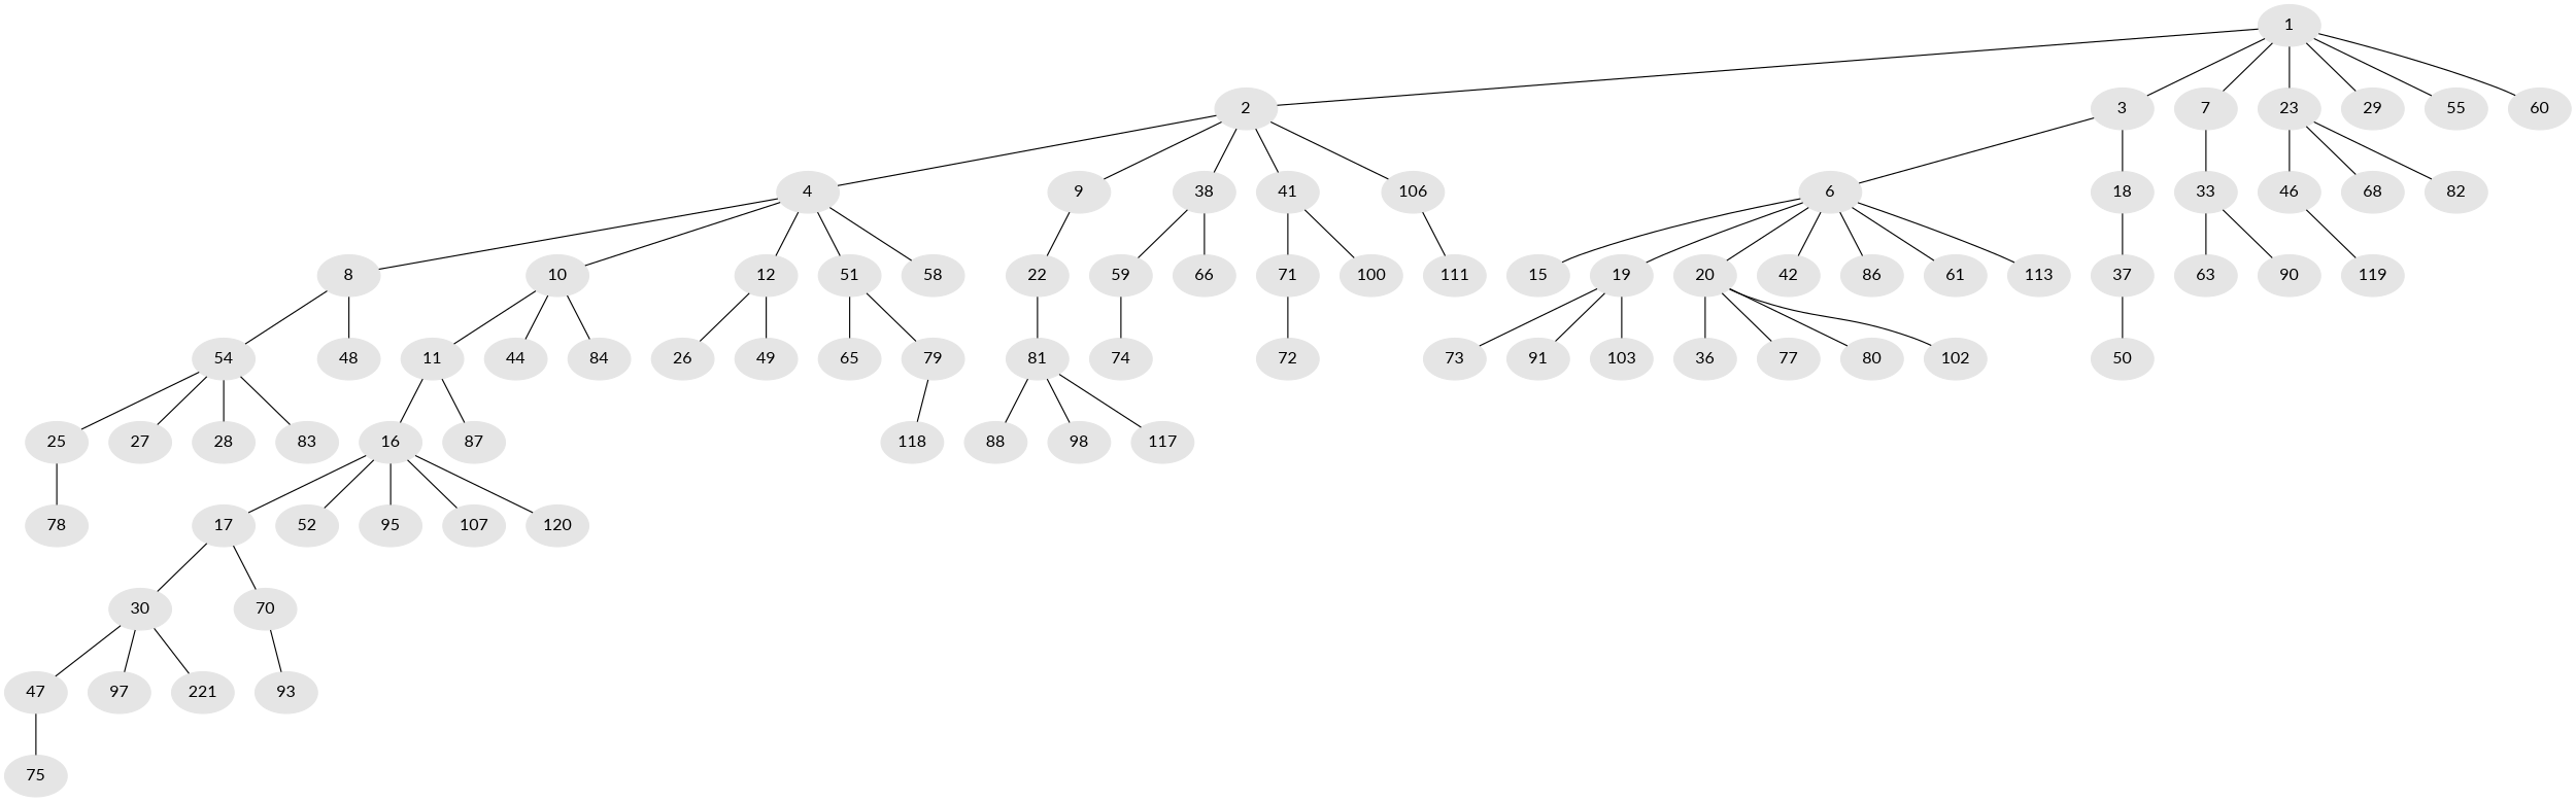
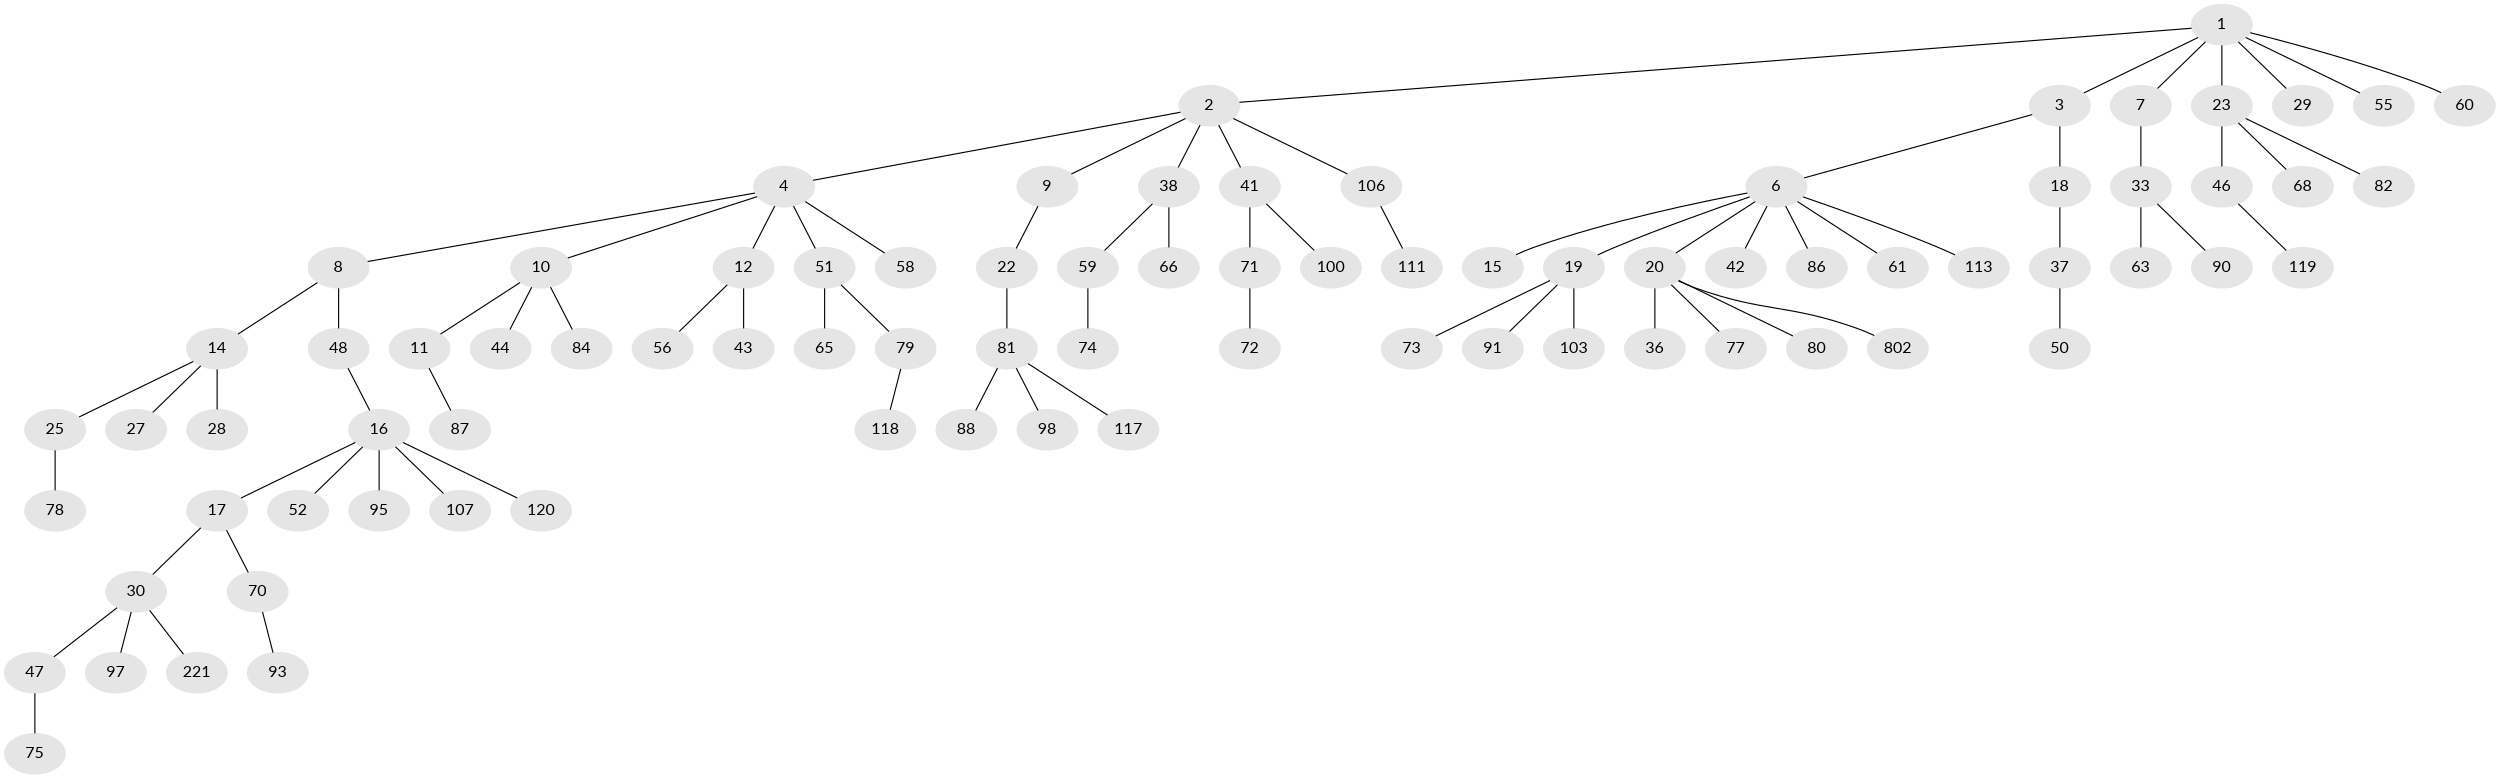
  graph {
    fontname=Lato
    node [color=gray90 fontname=Lato style=filled]
    edge [fontname=Lato]
    1 [super="+64"]
    2 [super="+39"]
    3
    7 [super="+31"]
    23 [super="+76"]
    29 [super="+94"]
    55
    60
    4 [super="+5"]
    9
    38
    41 [super="+53"]
    106 [super="+123"]
    6 [super="+21"]
    18 [super="+116"]
    33 [super="+34"]
    46 [super="+86"]
    68
    82
    8 [super="+45"]
    10 [super="+57"]
    12 [super="+35"]
    51
    58
    22
    59 [super="+104"]
    66
    71 [super="+101"]
    100 [super="+105"]
    111 [super="+115"]
    15
    19 [super="+40"]
    20 [super="+54"]
    42 [super="+110"]
    n35 [label=86]
    61 [super="+114"]
    113
    37 [super="+67"]
-   14 [super="+24" label=54]
+   14 [super="+24"]
    48
    11 [super="+13"]
    44
    84
-   26
-   49
+   26 [label=56]
+   49 [label=43]
    65
    79 [super="+122"]
    73
    91
    103
    36
    77
    80
-   102
+   102 [label=802]
    63
    90
    25 [super="+92"]
    27
    28 [super="+62"]
-   83
    81 [super="+109"]
    16 [super="+43"]
    87
    17 [super="+99"]
    52 [super="+108"]
    95
    107
    120
    78
    30 [super="+85"]
    70
    47 [super="+69"]
    97
    n74 [label=221]
    93 [super="+112"]
    50
    88
    98
    117
    119
    75
    74
    72 [super="+89"]
    118
    1 -- 2
    1 -- 3
    1 -- 7
    1 -- 23
    1 -- 29
    1 -- 55
    1 -- 60
    2 -- 4
    2 -- 9
    2 -- 38
    2 -- 41
    2 -- 106
    3 -- 6
    3 -- 18
    7 -- 33
    23 -- 46
    23 -- 68
    23 -- 82
    4 -- 8
    4 -- 10
    4 -- 12
    4 -- 51
    4 -- 58
    9 -- 22
    38 -- 59
    38 -- 66
    41 -- 71
    41 -- 100
    106 -- 111
    6 -- 15
    6 -- 19
    6 -- 20
    6 -- 42
    6 -- n35
    6 -- 61
    6 -- 113
    18 -- 37
    33 -- 63
    33 -- 90
    46 -- 119
    8 -- 14
    8 -- 48
    10 -- 11
    10 -- 44
    10 -- 84
    12 -- 26
    12 -- 49
    51 -- 65
    51 -- 79
    22 -- 81
    59 -- 74
    71 -- 72
    19 -- 73
    19 -- 91
    19 -- 103
    20 -- 36
    20 -- 77
    20 -- 80
    20 -- 102
    37 -- 50
    14 -- 25
    14 -- 27
    14 -- 28
-   14 -- 83
-   11 -- 16
+   48 -- 16
    11 -- 87
    79 -- 118
    25 -- 78
    81 -- 88
    81 -- 98
    81 -- 117
    16 -- 17
    16 -- 52
    16 -- 95
    16 -- 107
    16 -- 120
    17 -- 30
    17 -- 70
    30 -- 47
    30 -- 97
    30 -- n74
    70 -- 93
    47 -- 75
  }
